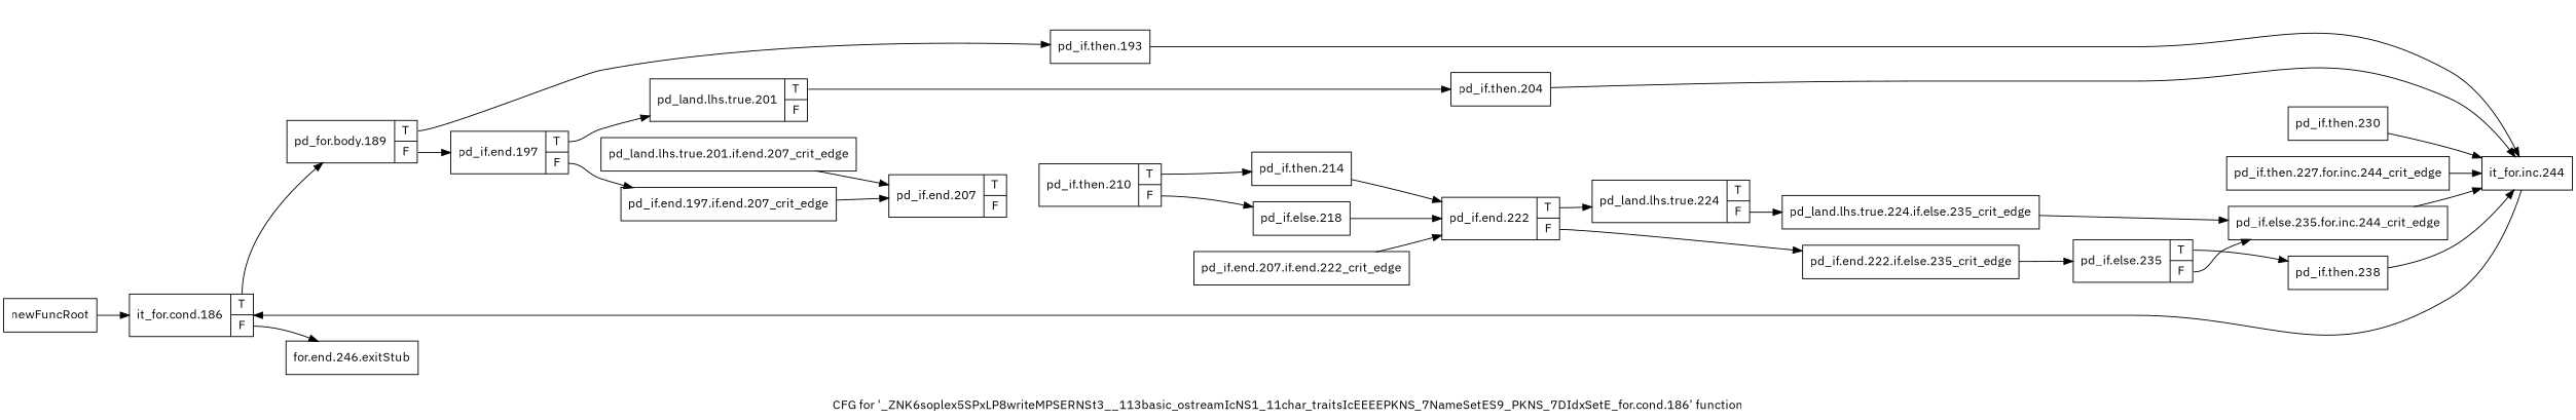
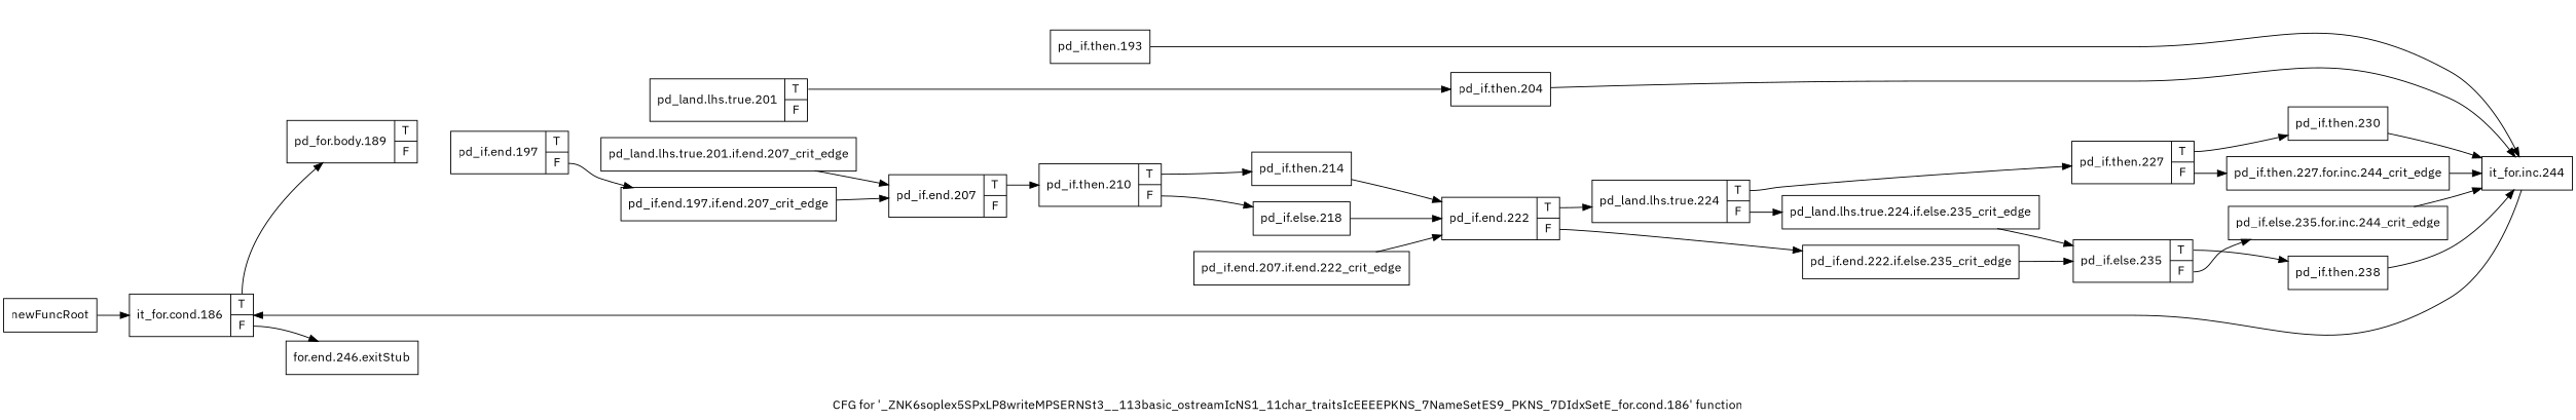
  digraph {
    fontname="IBM Plex Sans"
    label="CFG for '_ZNK6soplex5SPxLP8writeMPSERNSt3__113basic_ostreamIcNS1_11char_traitsIcEEEEPKNS_7NameSetES9_PKNS_7DIdxSetE_for.cond.186' function"
    rankdir=LR
    node [fontname="IBM Plex Sans" shape=record]
    edge [fontname="IBM Plex Sans"]
    n1 [label="{newFuncRoot}"]
    n2 [label="{it_for.cond.186|{<s0>T|<s1>F}}"]
    n3 [label="{for.end.246.exitStub}"]
    n4 [label="{pd_for.body.189|{<s0>T|<s1>F}}"]
    n5 [label="{pd_if.then.193}"]
    n6 [label="{pd_if.end.197|{<s0>T|<s1>F}}"]
    n7 [label="{it_for.inc.244}"]
    n8 [label="{pd_land.lhs.true.201|{<s0>T|<s1>F}}"]
    n9 [label="{pd_if.end.197.if.end.207_crit_edge}"]
    n10 [label="{pd_if.then.204}"]
    n11 [label="{pd_if.end.207|{<s0>T|<s1>F}}"]
    n12 [label="{pd_land.lhs.true.201.if.end.207_crit_edge}"]
    n13 [label="{pd_if.then.210|{<s0>T|<s1>F}}"]
    n14 [label="{pd_if.then.214}"]
    n15 [label="{pd_if.else.218}"]
    n16 [label="{pd_if.end.207.if.end.222_crit_edge}"]
    n17 [label="{pd_if.end.222|{<s0>T|<s1>F}}"]
    n18 [label="{pd_land.lhs.true.224|{<s0>T|<s1>F}}"]
    n19 [label="{pd_if.end.222.if.else.235_crit_edge}"]
+   n20 [label="{pd_if.then.227|{<s0>T|<s1>F}}"]
    n21 [label="{pd_land.lhs.true.224.if.else.235_crit_edge}"]
    n22 [label="{pd_if.else.235|{<s0>T|<s1>F}}"]
    n23 [label="{pd_if.then.230}"]
    n24 [label="{pd_if.then.227.for.inc.244_crit_edge}"]
    n25 [label="{pd_if.then.238}"]
    n26 [label="{pd_if.else.235.for.inc.244_crit_edge}"]
    n1 -> n2
    n2 -> n3 [tailport=s1]
    n2 -> n4 [tailport=s0]
-   n4 -> n5 [tailport=s0]
-   n4 -> n6 [tailport=s1]
    n5 -> n7
-   n6 -> n8 [tailport=s0]
    n6 -> n9 [tailport=s1]
    n7 -> n2
    n8 -> n10 [tailport=s0]
    n9 -> n11
    n10 -> n7
+   n11 -> n13 [tailport=s0]
    n12 -> n11
    n13 -> n14 [tailport=s0]
    n13 -> n15 [tailport=s1]
    n14 -> n17
    n15 -> n17
    n16 -> n17
    n17 -> n18 [tailport=s0]
    n17 -> n19 [tailport=s1]
+   n18 -> n20 [tailport=s0]
    n18 -> n21 [tailport=s1]
    n19 -> n22
-   n21 -> n26
+   n20 -> n23 [tailport=s0]
+   n20 -> n24 [tailport=s1]
+   n21 -> n22
    n22 -> n25 [tailport=s0]
    n22 -> n26 [tailport=s1]
    n23 -> n7
    n24 -> n7
    n25 -> n7
    n26 -> n7
  }
